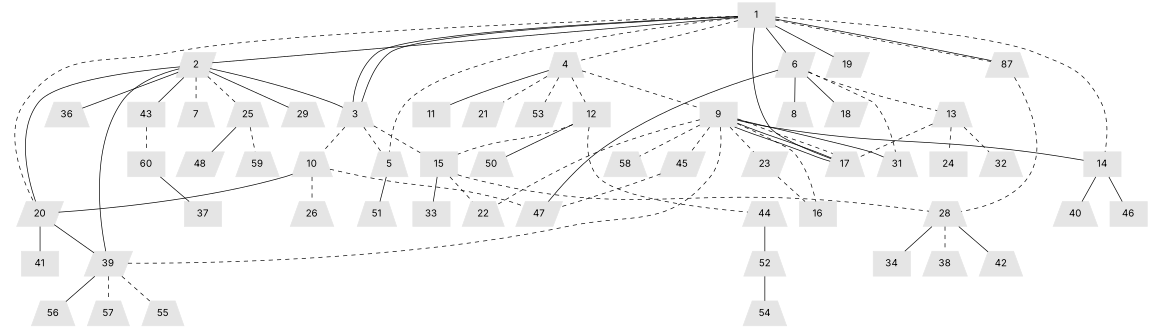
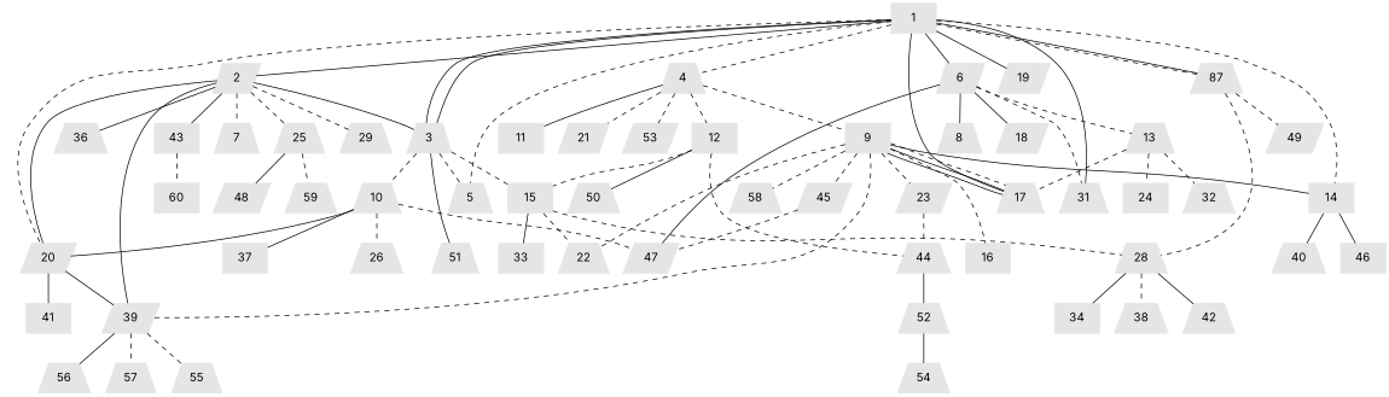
  graph {
    fontname=Inter
    node [color=gray90 fontname=Inter shape=trapezium style=filled]
    edge [fontname=Inter style=dashed]
    1 [shape=box]
    2 [shape=parallelogram]
    3
    4
    5
    6 [shape=parallelogram]
    14 [shape=box]
    17
    19 [shape=parallelogram]
    20 [shape=parallelogram]
    n11 [label=87]
    31
    7
    25
    29
    36
    39 [shape=parallelogram]
    43 [shape=box]
    10
    15 [shape=box]
    9 [shape=box]
    11 [shape=box]
    12 [shape=box]
    21 [shape=parallelogram]
    53 [shape=parallelogram]
    51
    8
    13
    18 [shape=parallelogram]
    47 [shape=parallelogram]
    40
    46 [shape=box]
    41 [shape=box]
    28
+   49 [shape=parallelogram]
    48 [shape=parallelogram]
    59
    55
    56
    57
    60 [shape=box]
    26
    37 [shape=box]
    22
    33 [shape=box]
    16 [shape=box]
    23 [shape=parallelogram]
    45 [shape=parallelogram]
    58
    44
    50
    24 [shape=box]
    32
    52
    34 [shape=box]
    38
    42
    54
    1 -- 2 [style=solid]
    1 -- 3 [style=solid]
    1 -- 3 [style=solid]
    1 -- 4
    1 -- 5
    1 -- 6 [style=solid]
    1 -- 14
    1 -- 17 [style=solid]
    1 -- 19 [style=solid]
    1 -- 20
    1 -- n11
    1 -- n11 [style=solid]
-   9 -- 31 [style=solid]
+   1 -- 31 [style=solid]
    2 -- 3 [style=solid]
    2 -- 20 [style=solid]
    2 -- 7
    2 -- 25
-   2 -- 29 [style=solid]
+   2 -- 29
    2 -- 36 [style=solid]
    2 -- 39 [style=solid]
    2 -- 43 [style=solid]
    3 -- 5
    3 -- 10
    3 -- 15
    4 -- 9
    4 -- 11 [style=solid]
    4 -- 12
    4 -- 21
    4 -- 53
-   5 -- 51 [style=solid]
+   3 -- 51 [style=solid]
    6 -- 31
    6 -- 8 [style=solid]
    6 -- 13
    6 -- 18 [style=solid]
    6 -- 47 [style=solid]
    14 -- 40 [style=solid]
    14 -- 46 [style=solid]
    20 -- 39 [style=solid]
    20 -- 41 [style=solid]
    n11 -- 28
+   n11 -- 49
    25 -- 48 [style=solid]
    25 -- 59
    39 -- 55
    39 -- 56 [style=solid]
    39 -- 57
    43 -- 60
    10 -- 20 [style=solid]
    10 -- 47
    10 -- 26
-   60 -- 37 [style=solid]
+   10 -- 37 [style=solid]
    15 -- 28
    15 -- 22
    15 -- 33 [style=solid]
    9 -- 14 [style=solid]
    9 -- 17 [style=solid]
    9 -- 17 [style=solid]
    9 -- 17
    9 -- 39
    9 -- 22
    9 -- 16
    9 -- 23
    9 -- 45
    9 -- 58
    12 -- 15
    12 -- 44
    12 -- 50 [style=solid]
    13 -- 17
    13 -- 24
    13 -- 32
    28 -- 34 [style=solid]
    28 -- 38
    28 -- 42 [style=solid]
-   23 -- 16
+   23 -- 44
    45 -- 47
    44 -- 52 [style=solid]
    52 -- 54 [style=solid]
  }
